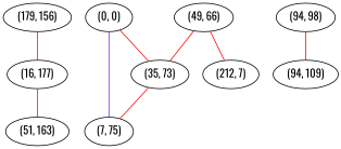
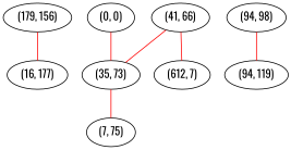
  graph {
    fontname=Oswald
    node [fontname=Oswald]
    edge [color=red fontname=Oswald weight=1]
    "(16, 177)"
-   "(51, 163)"
    "(0, 0)"
    "(7, 75)"
    "(35, 73)"
    "(179, 156)"
    "(94, 98)"
-   "(94, 109)"
-   "(41, 66)" [label="(49, 66)"]
-   "(212, 7)"
-   "(16, 177)" -- "(51, 163)"
-   "(0, 0)" -- "(7, 75)" [color=purple weight=4]
+   "(94, 109)" [label="(94, 119)"]
+   "(41, 66)"
+   "(212, 7)" [label="(612, 7)"]
    "(0, 0)" -- "(35, 73)"
    "(35, 73)" -- "(7, 75)"
    "(179, 156)" -- "(16, 177)"
    "(94, 98)" -- "(94, 109)"
    "(41, 66)" -- "(35, 73)"
    "(41, 66)" -- "(212, 7)"
  }
